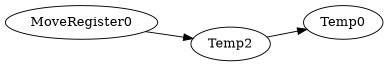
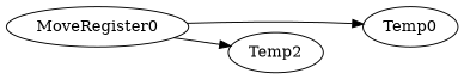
  digraph {
    ordering=out
    rankdir=LR
    MoveRegister0
    Temp0
    Temp2
-   Temp2 -> Temp0
+   MoveRegister0 -> Temp0
    MoveRegister0 -> Temp2
  }
